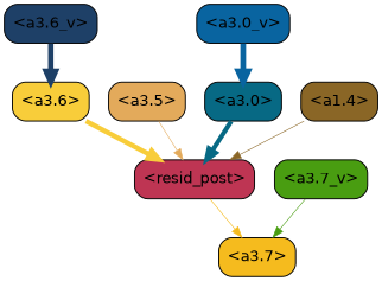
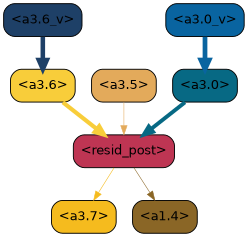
  strict digraph {
    fontname="DejaVu Sans"
    splines=true
    node [color=black fontname="DejaVu Sans" shape=box style="filled, rounded"]
    edge [fontname="DejaVu Sans" penwidth=0.6]
    "<a3.7>" [fillcolor="#f5bb1e"]
    "<resid_post>" [fillcolor="#be3553"]
    "<a3.6>" [fillcolor="#f8cd3a"]
    "<a3.5>" [fillcolor="#e3aa5b"]
    "<a3.0>" [fillcolor="#076984"]
    "<a1.4>" [fillcolor="#8a6626"]
-   "<a3.7_v>" [fillcolor="#499d11"]
    "<a3.6_v>" [fillcolor="#1e4067"]
    "<a3.0_v>" [fillcolor="#0964a0"]
    "<resid_post>" -> "<a3.7>" [color="#f5bb1e" penwidth=0.6239100098609924]
    "<a3.6>" -> "<resid_post>" [color="#f8cd3a" penwidth=4.569062113761902]
    "<a3.5>" -> "<resid_post>" [color="#e3aa5b"]
    "<a3.0>" -> "<resid_post>" [color="#076984" penwidth=4.283544182777405]
-   "<a1.4>" -> "<resid_post>" [color="#8a6626"]
-   "<a3.7_v>" -> "<a3.7>" [color="#499d11"]
+   "<resid_post>" -> "<a1.4>" [color="#8a6626"]
    "<a3.6_v>" -> "<a3.6>" [color="#1e4067" penwidth=5.002329230308533]
    "<a3.0_v>" -> "<a3.0>" [color="#0964a0" penwidth=5.188832879066467]
  }
